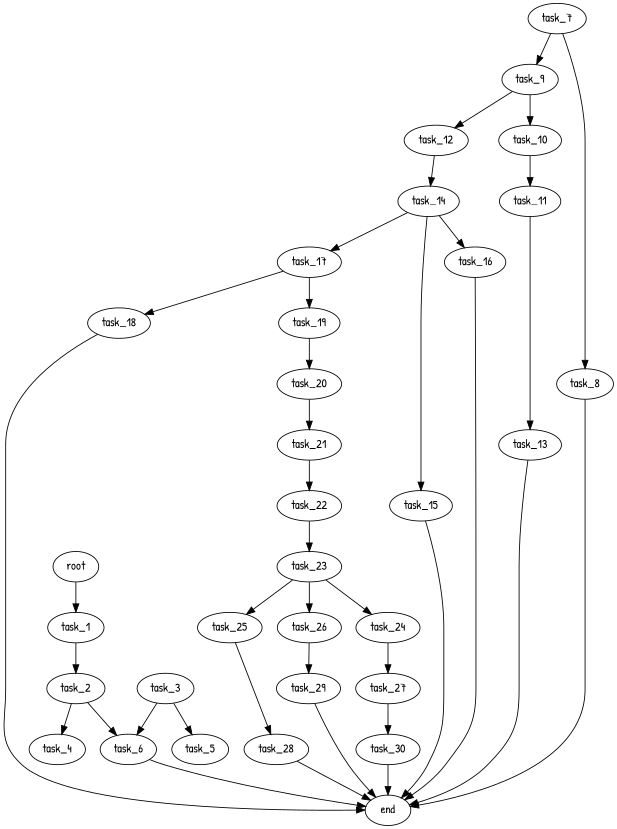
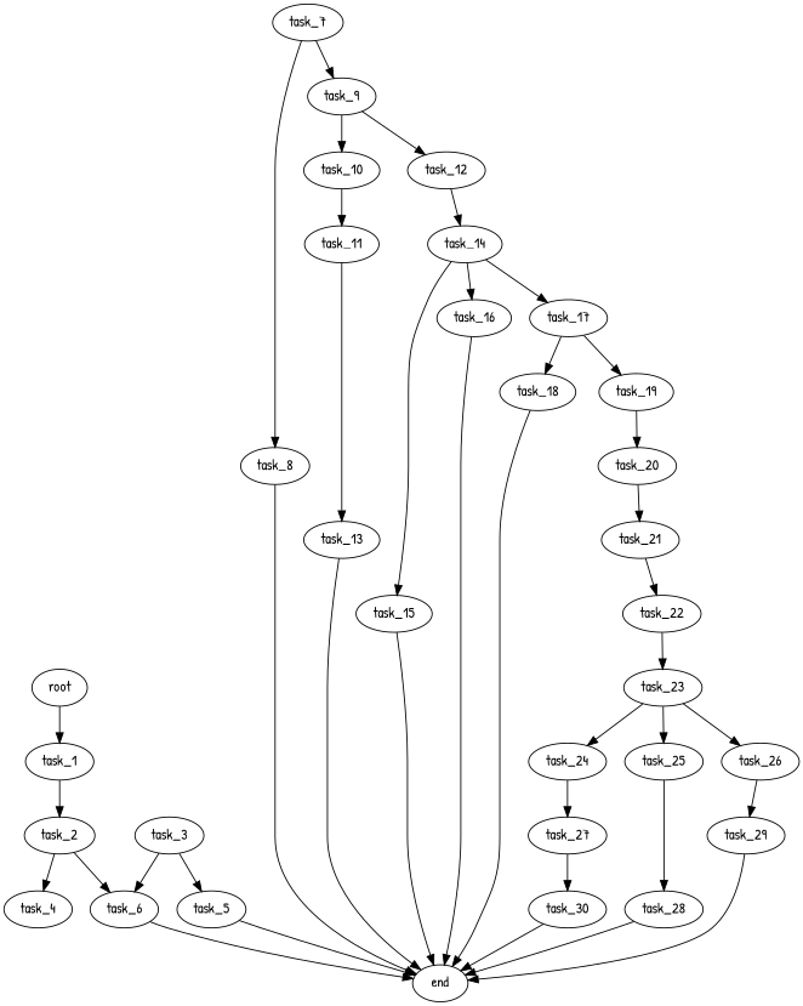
  digraph {
    fontname="Patrick Hand"
    node [fontname="Patrick Hand"]
    edge [fontname="Patrick Hand"]
    root
    task_1
    task_2
    task_4
    task_6
    task_3
    task_5
    end
    task_7
    task_8
    task_9
    task_10
    task_12
    task_11
    task_14
    task_13
    task_15
    task_16
    task_17
    task_18
    task_19
    task_20
    task_21
    task_22
    task_23
    task_24
    task_25
    task_26
    task_27
    task_28
    task_29
    task_30
    root -> task_1
    task_1 -> task_2
    task_2 -> task_4
    task_2 -> task_6
    task_6 -> end
    task_3 -> task_6
    task_3 -> task_5
+   task_5 -> end
    task_7 -> task_8
    task_7 -> task_9
    task_8 -> end
    task_9 -> task_10
    task_9 -> task_12
    task_10 -> task_11
    task_12 -> task_14
    task_11 -> task_13
    task_14 -> task_15
    task_14 -> task_16
    task_14 -> task_17
    task_13 -> end
    task_15 -> end
    task_16 -> end
    task_17 -> task_18
    task_17 -> task_19
    task_18 -> end
    task_19 -> task_20
    task_20 -> task_21
    task_21 -> task_22
    task_22 -> task_23
    task_23 -> task_24
    task_23 -> task_25
    task_23 -> task_26
    task_24 -> task_27
    task_25 -> task_28
    task_26 -> task_29
    task_27 -> task_30
    task_28 -> end
    task_29 -> end
    task_30 -> end
  }
